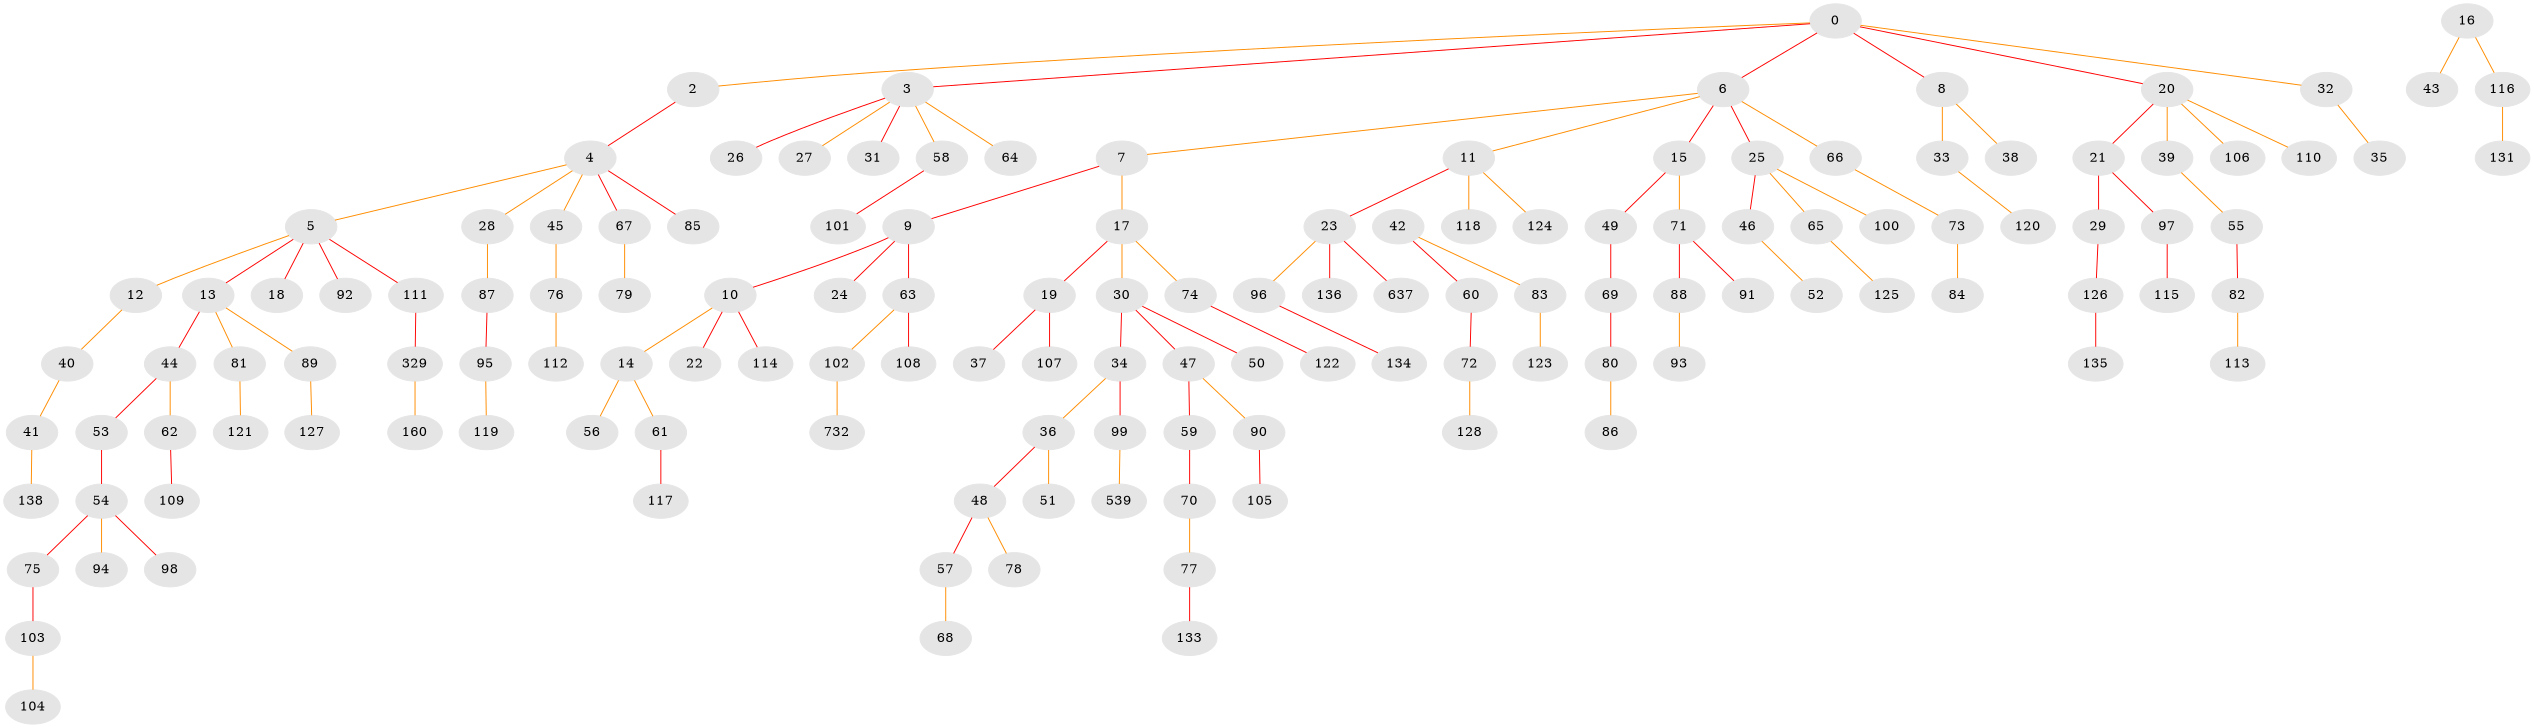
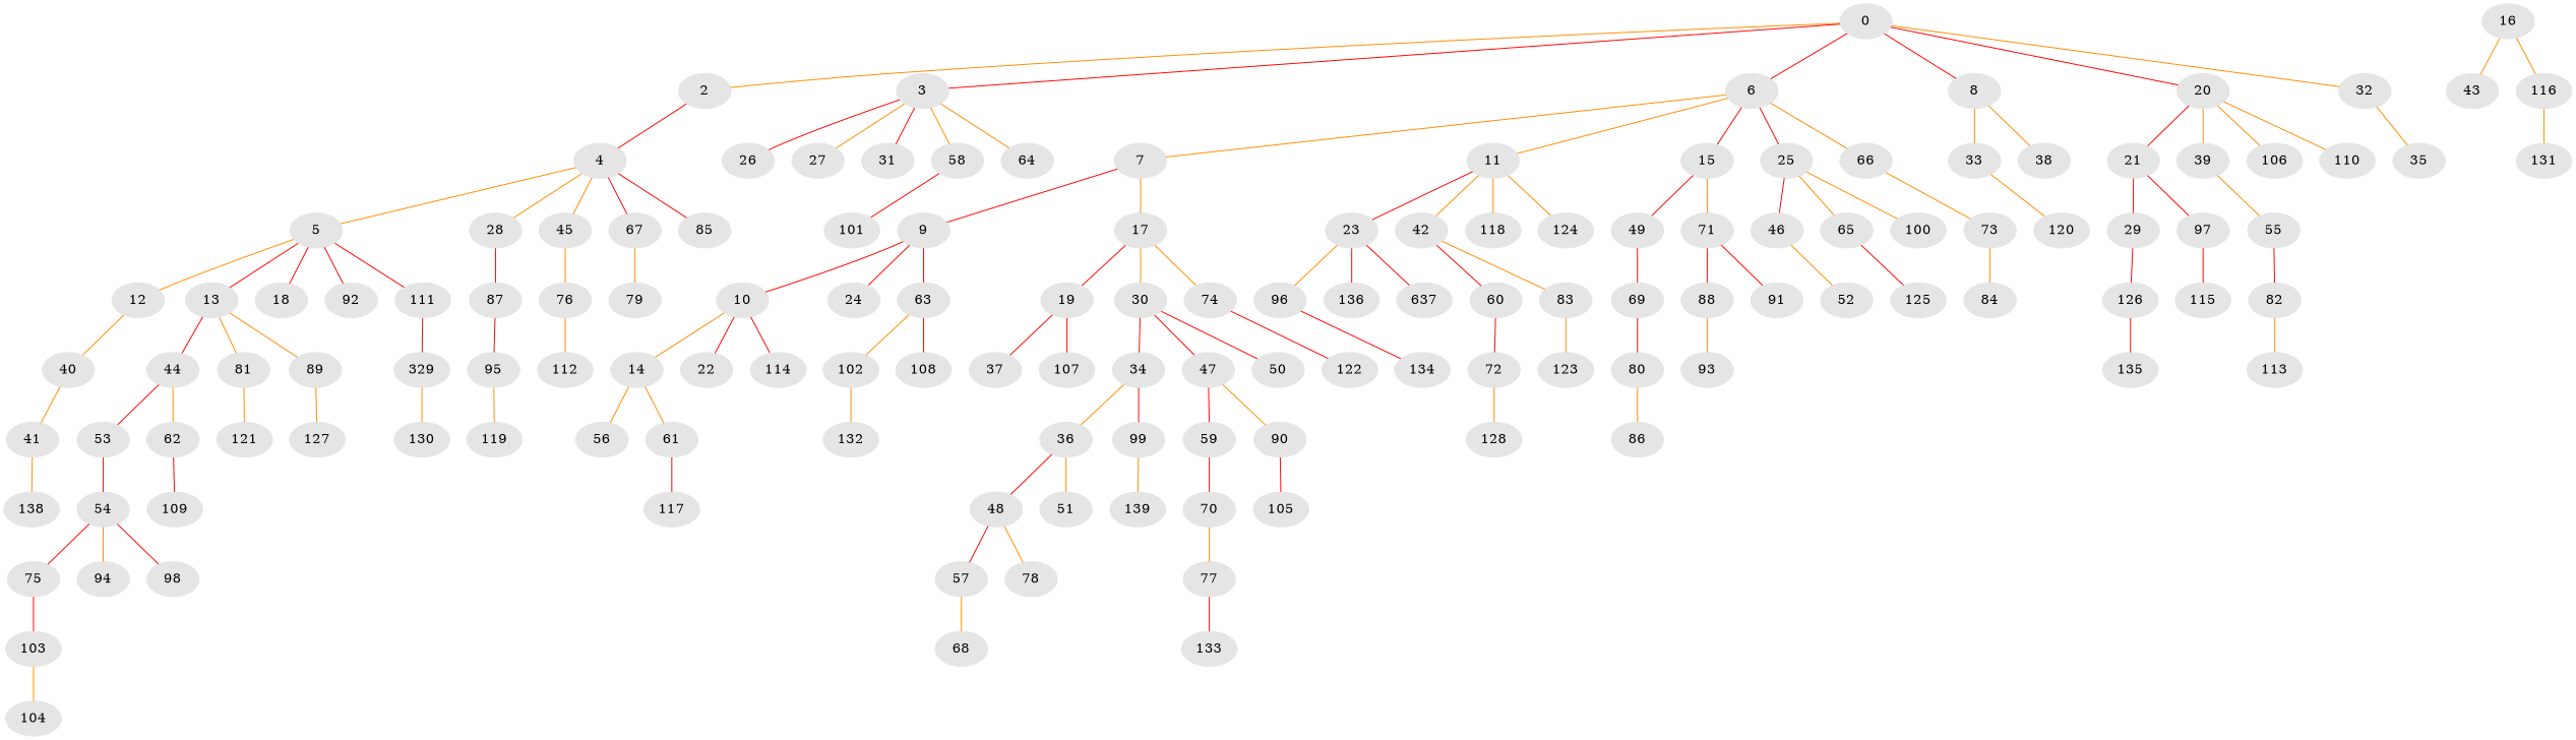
  graph {
    node [color=gray90 style=filled]
    edge [color=darkorange]
    n1 [label=0]
    2
    3
    6
    8
    20
    32
    4
    26
    27
    31
    58
    64
    7
    11
    15
    25
    66
    33
    38
    21
    39
    106
    110
    35
    5
    28
    45
    67
    85
    101
    12
    13
    18
    92
    111
    87
    76
    79
    40
    44
    81
    89
    n44 [label=329]
    9
    17
    23
    42
    118
    124
    49
    71
    46
    65
    100
    73
    10
    24
    63
    19
    30
    74
    120
    14
    22
    114
    16
    43
    116
    102
    108
    56
    61
    96
    136
    n76 [label=637]
    60
    83
    41
    53
    62
    121
    127
    117
    69
    88
    91
    131
    37
    107
    34
    47
    50
    122
    29
    97
    55
    126
    115
    134
    52
    125
    95
    135
    36
    99
    59
    90
    48
    51
-   139 [label=539]
+   139
    57
    78
    82
    138
    72
    123
    54
    109
    112
    70
    105
    68
    80
    75
    94
    98
    103
    113
    77
    128
-   132 [label=732]
+   132
    84
    86
    133
    93
    104
    119
-   130 [label=160]
+   130
    n1 -- 2
    n1 -- 3 [color=red]
    n1 -- 6 [color=red]
    n1 -- 8 [color=red]
    n1 -- 20 [color=red]
    n1 -- 32
    2 -- 4 [color=red]
    3 -- 26 [color=red]
    3 -- 27
    3 -- 31 [color=red]
    3 -- 58
    3 -- 64
    6 -- 7
    6 -- 11
    6 -- 15 [color=red]
    6 -- 25 [color=red]
    6 -- 66
    8 -- 33
    8 -- 38
    20 -- 21 [color=red]
    20 -- 39
    20 -- 106
    20 -- 110
    32 -- 35
    4 -- 5
    4 -- 28
    4 -- 45
    4 -- 67 [color=red]
    4 -- 85 [color=red]
    58 -- 101 [color=red]
    7 -- 9 [color=red]
    7 -- 17
    11 -- 23 [color=red]
+   11 -- 42
    11 -- 118
    11 -- 124
    15 -- 49 [color=red]
    15 -- 71
    25 -- 46 [color=red]
    25 -- 65
    25 -- 100
    66 -- 73
    33 -- 120
    21 -- 29 [color=red]
    21 -- 97 [color=red]
    39 -- 55
    5 -- 12
    5 -- 13 [color=red]
    5 -- 18 [color=red]
    5 -- 92 [color=red]
    5 -- 111 [color=red]
-   28 -- 87
+   28 -- 87 [color=red]
    45 -- 76
    67 -- 79
    12 -- 40
    13 -- 44 [color=red]
    13 -- 81
    13 -- 89
    111 -- n44 [color=red]
    87 -- 95 [color=red]
    76 -- 112
    40 -- 41
    44 -- 53 [color=red]
    44 -- 62
    81 -- 121
    89 -- 127
    n44 -- 130
    9 -- 10 [color=red]
    9 -- 24 [color=red]
    9 -- 63 [color=red]
    17 -- 19 [color=red]
    17 -- 30
    17 -- 74
    23 -- 96
    23 -- 136 [color=red]
    23 -- n76 [color=red]
    42 -- 60 [color=red]
    42 -- 83
    49 -- 69 [color=red]
    71 -- 88 [color=red]
    71 -- 91 [color=red]
    46 -- 52
-   65 -- 125
+   65 -- 125 [color=red]
    73 -- 84
    10 -- 14
    10 -- 22 [color=red]
    10 -- 114 [color=red]
    63 -- 102
    63 -- 108 [color=red]
    19 -- 37 [color=red]
    19 -- 107 [color=red]
    30 -- 34 [color=red]
    30 -- 47 [color=red]
    30 -- 50 [color=red]
    74 -- 122 [color=red]
    14 -- 56
    14 -- 61
    16 -- 43
    16 -- 116
    116 -- 131
    102 -- 132
    61 -- 117 [color=red]
    96 -- 134 [color=red]
    60 -- 72 [color=red]
    83 -- 123
    41 -- 138
    53 -- 54 [color=red]
    62 -- 109 [color=red]
    69 -- 80 [color=red]
    88 -- 93
    34 -- 36
    34 -- 99 [color=red]
    47 -- 59 [color=red]
    47 -- 90
    29 -- 126 [color=red]
    97 -- 115 [color=red]
    55 -- 82 [color=red]
    126 -- 135 [color=red]
    95 -- 119
    36 -- 48 [color=red]
    36 -- 51
    99 -- 139
    59 -- 70 [color=red]
    90 -- 105 [color=red]
    48 -- 57 [color=red]
    48 -- 78
    57 -- 68
    82 -- 113
    72 -- 128
    54 -- 75 [color=red]
    54 -- 94
    54 -- 98 [color=red]
    70 -- 77
    80 -- 86
    75 -- 103 [color=red]
    103 -- 104
    77 -- 133 [color=red]
  }
